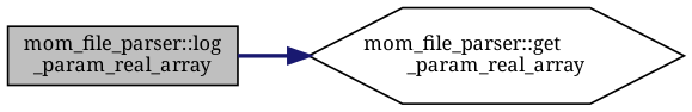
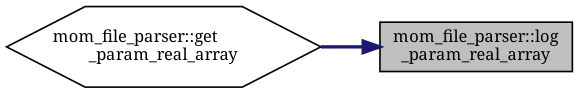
  digraph {
    rankdir=RL
    fontname="Noto Serif"
    node [color=black fontname="Noto Serif" fontsize=10 style=filled]
    n1 [fillcolor=grey75 fontcolor=black height=0.2 label="mom_file_parser::log\l_param_real_array" shape=box width=0.4]
    n2 [fillcolor=white height=0.2 label="mom_file_parser::get\l_param_real_array" shape=hexagon width=0.4]
-   n2 -> n1 [color=midnightblue dir=back fontname="Noto Serif" fontsize=10 labelfontname=Helvetica labelfontsize=10 style=bold]
+   n1 -> n2 [color=midnightblue dir=back fontname="Noto Serif" fontsize=10 labelfontname=Helvetica labelfontsize=10 style=bold]
  }
